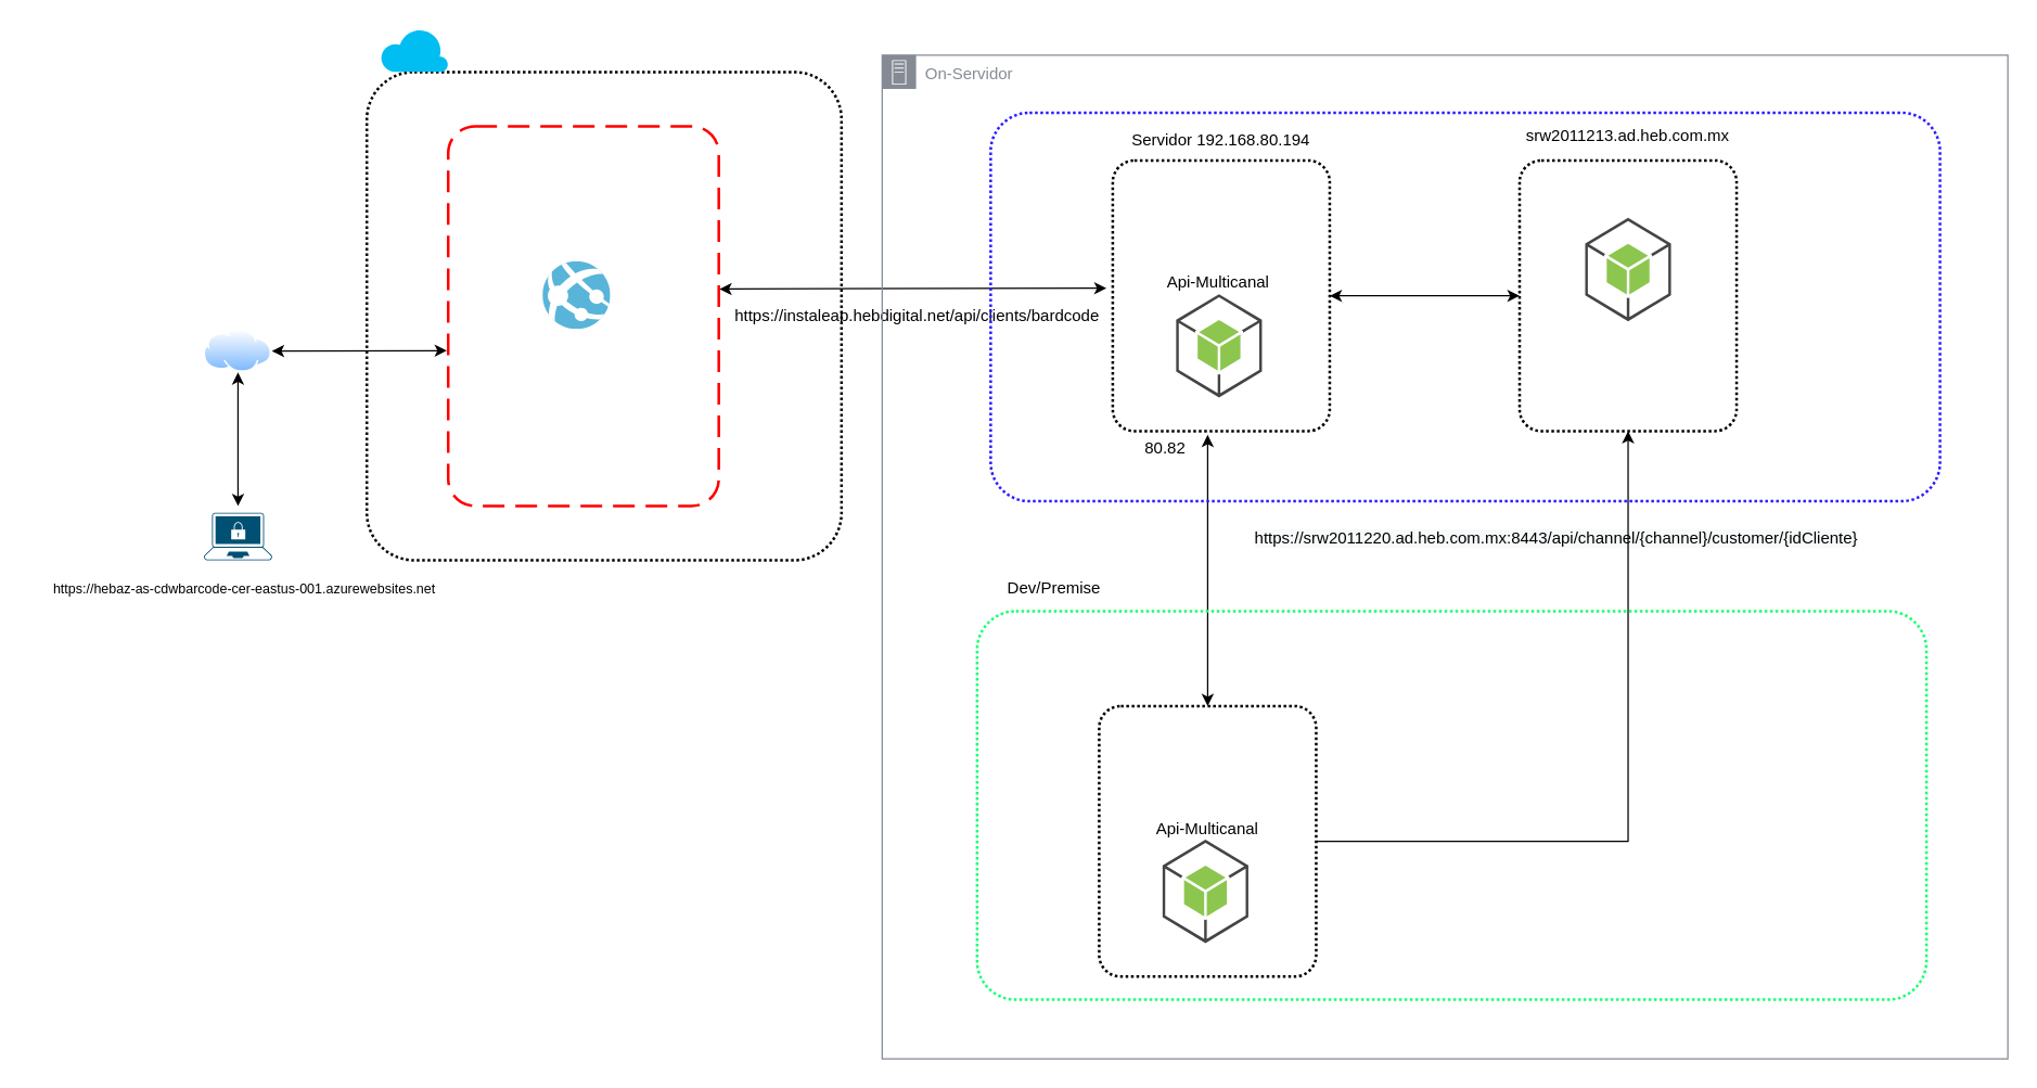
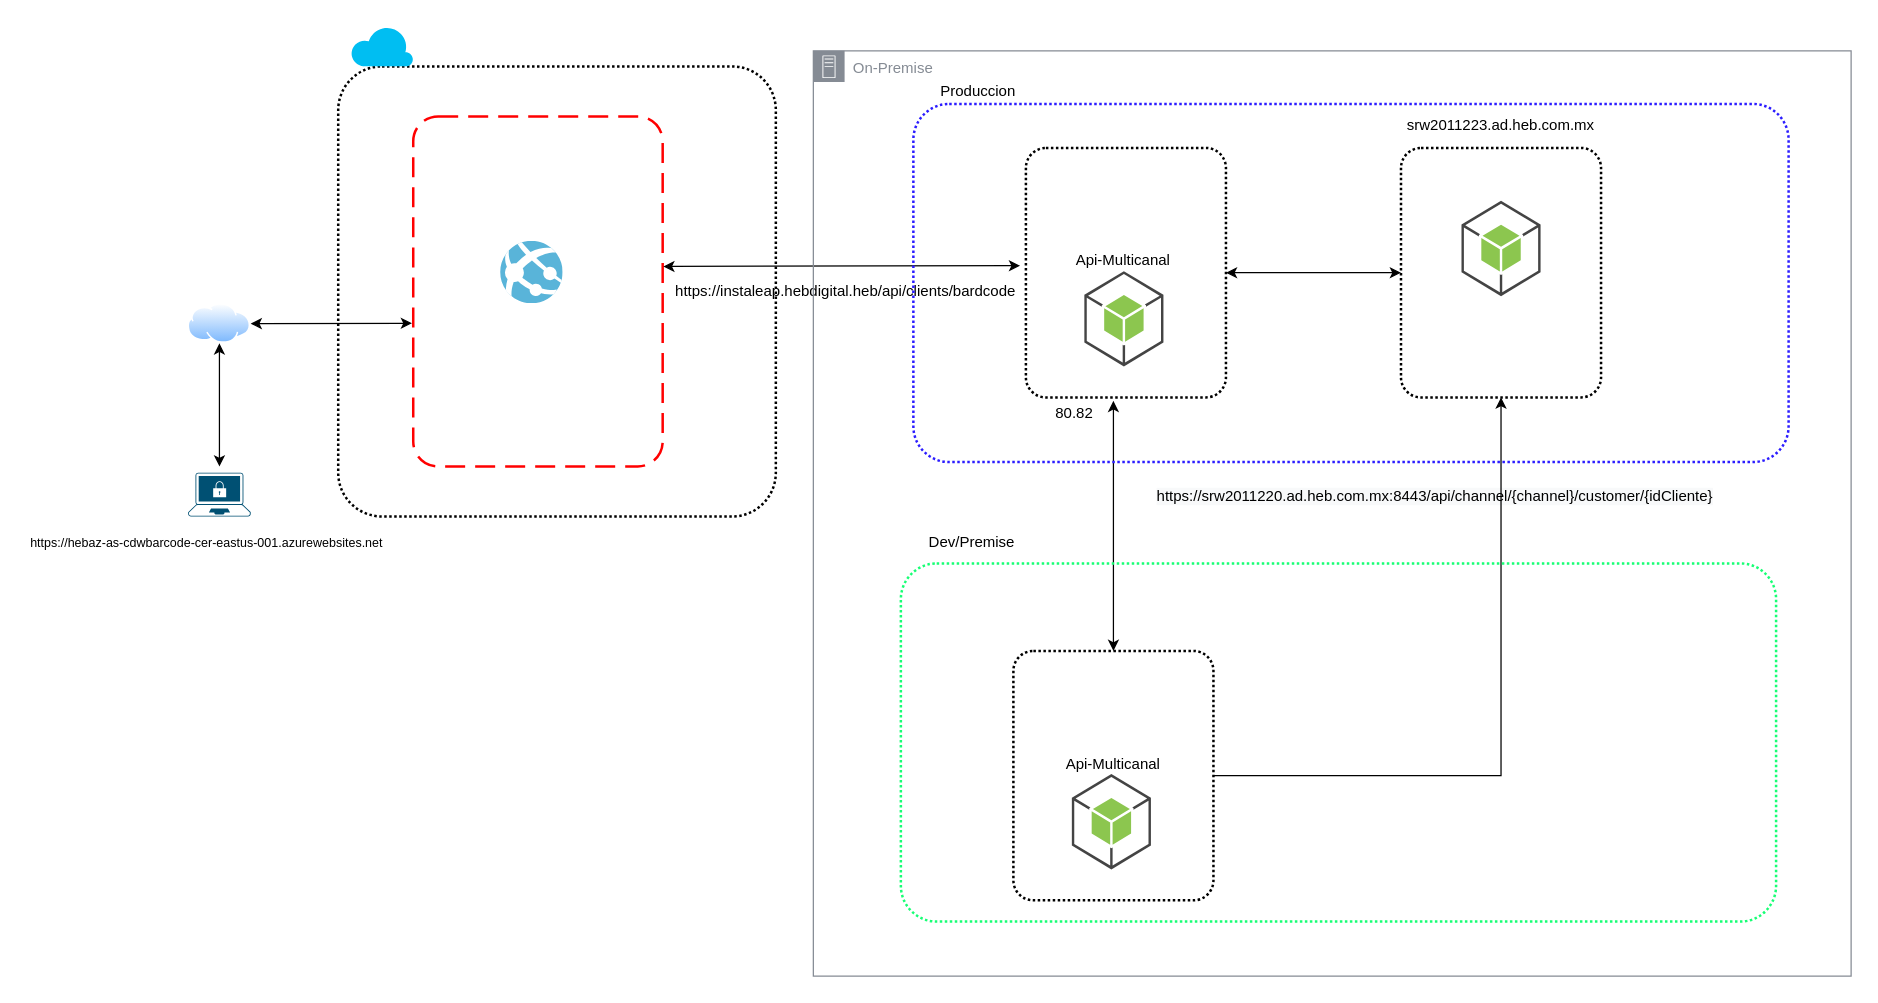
  <mxCell id="0" />
  <mxCell id="1" parent="0" />
  <mxCell id="2" value="" style="rounded=1;arcSize=10;dashed=1;fillColor=none;gradientColor=none;dashPattern=1 1;strokeWidth=2;" vertex="1" parent="1"><mxGeometry x="270" y="52.5" width="350" height="360" as="geometry" /></mxCell>
  <mxCell id="3" value="" style="aspect=fixed;perimeter=ellipsePerimeter;html=1;align=center;shadow=0;dashed=0;spacingTop=3;image;image=img/lib/active_directory/internet_cloud.svg;" vertex="1" parent="1"><mxGeometry x="150" y="242.5" width="50" height="31.5" as="geometry" /></mxCell>
  <mxCell id="4" value="" style="endArrow=classic;startArrow=classic;html=1;exitX=1;exitY=0.5;exitDx=0;exitDy=0;entryX=-0.005;entryY=0.591;entryDx=0;entryDy=0;entryPerimeter=0;" edge="1" parent="1" source="3"><mxGeometry width="50" height="50" relative="1" as="geometry"><mxPoint x="360" y="282.5" as="sourcePoint" /><mxPoint x="329" y="257.98" as="targetPoint" /></mxGeometry></mxCell>
  <mxCell id="5" value="" style="rounded=1;arcSize=10;dashed=1;strokeColor=#ff0000;fillColor=none;gradientColor=none;dashPattern=8 4;strokeWidth=2;" vertex="1" parent="1"><mxGeometry x="330" y="92.5" width="199.5" height="280" as="geometry" /></mxCell>
  <mxCell id="6" value="" style="sketch=0;aspect=fixed;html=1;points=[];align=center;image;fontSize=12;image=img/lib/mscae/App_Services.svg;" vertex="1" parent="1"><mxGeometry x="400" y="192.5" width="50" height="50" as="geometry" /></mxCell>
  <mxCell id="7" value="" style="points=[[0.13,0.02,0],[0.5,0,0],[0.87,0.02,0],[0.885,0.4,0],[0.985,0.985,0],[0.5,1,0],[0.015,0.985,0],[0.115,0.4,0]];verticalLabelPosition=bottom;sketch=0;html=1;verticalAlign=top;aspect=fixed;align=center;pointerEvents=1;shape=mxgraph.cisco19.secure_endpoints;fillColor=#005073;strokeColor=none;" vertex="1" parent="1"><mxGeometry x="150" y="377.5" width="50" height="35" as="geometry" /></mxCell>
- <mxCell id="8" value="&lt;span style=&quot;color: rgb(0 , 0 , 0) ; font-style: normal ; font-weight: 400 ; letter-spacing: normal ; text-indent: 0px ; text-transform: none ; word-spacing: 0px ; background-color: rgb(255 , 255 , 255) ; display: inline ; float: none&quot;&gt;&lt;font style=&quot;font-size: 10px&quot;&gt;https://hebaz-as-cdwbarcode-cer-eastus-001.azurewebsites.net&lt;/font&gt;&lt;/span&gt;" style="text;html=1;strokeColor=none;fillColor=none;align=center;verticalAlign=middle;whiteSpace=wrap;rounded=0;" vertex="1" parent="1"><mxGeometry x="35" y="422.5" width="290" height="20" as="geometry" /></mxCell>
+ <mxCell id="8" value="&lt;span style=&quot;color: rgb(0 , 0 , 0) ; font-style: normal ; font-weight: 400 ; letter-spacing: normal ; text-indent: 0px ; text-transform: none ; word-spacing: 0px ; background-color: rgb(255 , 255 , 255) ; display: inline ; float: none&quot;&gt;&lt;font style=&quot;font-size: 10px&quot;&gt;https://hebaz-as-cdwbarcode-cer-eastus-001.azurewebsites.net&lt;/font&gt;&lt;/span&gt;" style="text;html=1;strokeColor=none;fillColor=none;align=center;verticalAlign=middle;whiteSpace=wrap;rounded=0;" vertex="1" parent="1"><mxGeometry x="20" y="422.5" width="290" height="20" as="geometry" /></mxCell>
  <mxCell id="9" value="" style="endArrow=classic;startArrow=classic;html=1;entryX=0.5;entryY=1;entryDx=0;entryDy=0;" edge="1" parent="1" target="3"><mxGeometry width="50" height="50" relative="1" as="geometry"><mxPoint x="175" y="372.5" as="sourcePoint" /><mxPoint x="120" y="402.5" as="targetPoint" /></mxGeometry></mxCell>
  <mxCell id="10" value="" style="rounded=1;arcSize=10;dashed=1;fillColor=none;gradientColor=none;dashPattern=1 1;strokeWidth=2;" vertex="1" parent="1"><mxGeometry x="820" y="117.75" width="160" height="199.5" as="geometry" /></mxCell>
  <mxCell id="11" value="" style="shape=image;html=1;verticalAlign=top;verticalLabelPosition=bottom;labelBackgroundColor=#ffffff;imageAspect=0;aspect=fixed;image=https://cdn4.iconfinder.com/data/icons/logos-brands-5/24/nginx-128.png" vertex="1" parent="1"><mxGeometry x="866.75" y="132.5" width="66.5" height="66.5" as="geometry" /></mxCell>
  <mxCell id="12" value="" style="outlineConnect=0;dashed=0;verticalLabelPosition=bottom;verticalAlign=top;align=center;html=1;shape=mxgraph.aws3.android;fillColor=#8CC64F;gradientColor=none;" vertex="1" parent="1"><mxGeometry x="866.75" y="216.25" width="63.25" height="76.25" as="geometry" /></mxCell>
  <mxCell id="13" value="Api-Multicanal" style="text;html=1;strokeColor=none;fillColor=none;align=center;verticalAlign=middle;whiteSpace=wrap;rounded=0;" vertex="1" parent="1"><mxGeometry x="853.38" y="192.5" width="90" height="30" as="geometry" /></mxCell>
  <mxCell id="14" value="" style="endArrow=classic;startArrow=classic;html=1;entryX=-0.029;entryY=0.472;entryDx=0;entryDy=0;entryPerimeter=0;" edge="1" parent="1" target="10"><mxGeometry width="50" height="50" relative="1" as="geometry"><mxPoint x="530" y="212.5" as="sourcePoint" /><mxPoint x="770" y="232.5" as="targetPoint" /></mxGeometry></mxCell>
  <mxCell id="15" value="" style="verticalLabelPosition=bottom;html=1;verticalAlign=top;align=center;strokeColor=none;fillColor=#00BEF2;shape=mxgraph.azure.cloud;" vertex="1" parent="1"><mxGeometry x="280" y="20" width="50" height="32.5" as="geometry" /></mxCell>
  <mxCell id="16" value="" style="rounded=1;arcSize=10;dashed=1;fillColor=none;gradientColor=none;dashPattern=1 1;strokeWidth=2;" vertex="1" parent="1"><mxGeometry x="1120" y="117.75" width="160" height="199.5" as="geometry" /></mxCell>
  <mxCell id="17" value="&lt;meta charset=&quot;utf-8&quot;&gt;&lt;span style=&quot;color: rgb(0, 0, 0); font-family: helvetica; font-size: 12px; font-style: normal; font-weight: 400; letter-spacing: normal; text-align: center; text-indent: 0px; text-transform: none; word-spacing: 0px; background-color: rgb(248, 249, 250); display: inline; float: none;&quot;&gt;https://srw2011220.ad.heb.com.mx:8443/api/channel/{channel}/customer/{idCliente}&lt;/span&gt;" style="text;whiteSpace=wrap;html=1;" vertex="1" parent="1"><mxGeometry x="923.25" y="382.5" width="470" height="30" as="geometry" /></mxCell>
  <mxCell id="18" value="" style="outlineConnect=0;dashed=0;verticalLabelPosition=bottom;verticalAlign=top;align=center;html=1;shape=mxgraph.aws3.android;fillColor=#8CC64F;gradientColor=none;" vertex="1" parent="1"><mxGeometry x="1168.38" y="160" width="63.25" height="76.25" as="geometry" /></mxCell>
  <mxCell id="19" value="" style="endArrow=classic;startArrow=classic;html=1;entryX=0;entryY=0.5;entryDx=0;entryDy=0;exitX=1;exitY=0.5;exitDx=0;exitDy=0;" edge="1" parent="1" source="10" target="16"><mxGeometry width="50" height="50" relative="1" as="geometry"><mxPoint x="760" y="380" as="sourcePoint" /><mxPoint x="810" y="330" as="targetPoint" /></mxGeometry></mxCell>
- <mxCell id="20" value="https://instaleap.hebdigital.net/api/clients/bardcode" style="text;html=1;strokeColor=none;fillColor=none;align=center;verticalAlign=middle;whiteSpace=wrap;rounded=0;" vertex="1" parent="1"><mxGeometry x="529.5" y="222.5" width="292" height="20" as="geometry" /></mxCell>
+ <mxCell id="20" value="https://instaleap.hebdigital.heb/api/clients/bardcode" style="text;html=1;strokeColor=none;fillColor=none;align=center;verticalAlign=middle;whiteSpace=wrap;rounded=0;" vertex="1" parent="1"><mxGeometry x="529.5" y="222.5" width="292" height="20" as="geometry" /></mxCell>
  <mxCell id="21" style="edgeStyle=orthogonalEdgeStyle;rounded=0;orthogonalLoop=1;jettySize=auto;html=1;entryX=0.5;entryY=1;entryDx=0;entryDy=0;" edge="1" parent="1" source="22" target="16"><mxGeometry relative="1" as="geometry" /></mxCell>
  <mxCell id="22" value="" style="rounded=1;arcSize=10;dashed=1;fillColor=none;gradientColor=none;dashPattern=1 1;strokeWidth=2;" vertex="1" parent="1"><mxGeometry x="810" y="520" width="160" height="199.5" as="geometry" /></mxCell>
  <mxCell id="23" value="" style="shape=image;html=1;verticalAlign=top;verticalLabelPosition=bottom;labelBackgroundColor=#ffffff;imageAspect=0;aspect=fixed;image=https://cdn4.iconfinder.com/data/icons/logos-brands-5/24/nginx-128.png" vertex="1" parent="1"><mxGeometry x="856.75" y="534.75" width="66.5" height="66.5" as="geometry" /></mxCell>
  <mxCell id="24" value="" style="outlineConnect=0;dashed=0;verticalLabelPosition=bottom;verticalAlign=top;align=center;html=1;shape=mxgraph.aws3.android;fillColor=#8CC64F;gradientColor=none;" vertex="1" parent="1"><mxGeometry x="856.75" y="618.5" width="63.25" height="76.25" as="geometry" /></mxCell>
  <mxCell id="25" value="Api-Multicanal" style="text;html=1;strokeColor=none;fillColor=none;align=center;verticalAlign=middle;whiteSpace=wrap;rounded=0;" vertex="1" parent="1"><mxGeometry x="845" y="601.25" width="90" height="20" as="geometry" /></mxCell>
  <mxCell id="26" value="" style="endArrow=classic;startArrow=classic;html=1;entryX=0.5;entryY=0;entryDx=0;entryDy=0;" edge="1" parent="1" target="22"><mxGeometry width="50" height="50" relative="1" as="geometry"><mxPoint x="890" y="320" as="sourcePoint" /><mxPoint x="970" y="490" as="targetPoint" /></mxGeometry></mxCell>
  <mxCell id="27" value="80.82" style="text;html=1;strokeColor=none;fillColor=none;align=center;verticalAlign=middle;whiteSpace=wrap;rounded=0;" vertex="1" parent="1"><mxGeometry x="839" y="320" width="40" height="20" as="geometry" /></mxCell>
  <mxCell id="28" value="" style="rounded=1;arcSize=10;dashed=1;fillColor=none;gradientColor=none;dashPattern=1 1;strokeWidth=2;strokeColor=#17FF74;" vertex="1" parent="1"><mxGeometry y="450" width="700" height="286.5" as="geometry" x="720" /></mxCell>
  <mxCell id="29" value="" style="rounded=1;arcSize=10;dashed=1;fillColor=none;gradientColor=none;dashPattern=1 1;strokeWidth=2;strokeColor=#2B1CFF;" vertex="1" parent="1"><mxGeometry x="730" y="82.5" width="700" height="286.5" as="geometry" /></mxCell>
- <mxCell id="30" value="On-Servidor" style="sketch=0;outlineConnect=0;gradientColor=none;html=1;whiteSpace=wrap;fontSize=12;fontStyle=0;shape=mxgraph.aws4.group;grIcon=mxgraph.aws4.group_on_premise;strokeColor=#858B94;fillColor=none;verticalAlign=top;align=left;spacingLeft=30;fontColor=#858B94;dashed=0;" vertex="1" parent="1"><mxGeometry x="650" y="40" width="830" height="740" as="geometry" /></mxCell>
- <mxCell id="31" value="srw2011213.ad.heb.com.mx" style="text;html=1;strokeColor=none;fillColor=none;align=center;verticalAlign=middle;whiteSpace=wrap;rounded=0;" vertex="1" parent="1"><mxGeometry x="1120" y="90" width="160" height="20" as="geometry" /></mxCell>
+ <mxCell id="30" value="On-Premise" style="sketch=0;outlineConnect=0;gradientColor=none;html=1;whiteSpace=wrap;fontSize=12;fontStyle=0;shape=mxgraph.aws4.group;grIcon=mxgraph.aws4.group_on_premise;strokeColor=#858B94;fillColor=none;verticalAlign=top;align=left;spacingLeft=30;fontColor=#858B94;dashed=0;" vertex="1" parent="1"><mxGeometry x="650" y="40" width="830" height="740" as="geometry" /></mxCell>
+ <mxCell id="31" value="srw2011223.ad.heb.com.mx" style="text;html=1;strokeColor=none;fillColor=none;align=center;verticalAlign=middle;whiteSpace=wrap;rounded=0;" vertex="1" parent="1"><mxGeometry x="1120" y="90" width="160" height="20" as="geometry" /></mxCell>
  <mxCell id="32" value="Dev/Premise" style="text;html=1;strokeColor=none;fillColor=none;align=center;verticalAlign=middle;whiteSpace=wrap;rounded=0;" vertex="1" parent="1"><mxGeometry x="731.5" y="422.5" width="90" height="20" as="geometry" /></mxCell>
- <mxCell id="34" value="Servidor 192.168.80.194" style="text;html=1;strokeColor=none;fillColor=none;align=center;verticalAlign=middle;whiteSpace=wrap;rounded=0;" vertex="1" parent="1"><mxGeometry x="830" y="92.5" width="140" height="20" as="geometry" /></mxCell>
+ <mxCell id="33" value="Produccion" style="text;html=1;strokeColor=none;fillColor=none;align=center;verticalAlign=middle;whiteSpace=wrap;rounded=0;" vertex="1" parent="1"><mxGeometry x="741.5" y="62.5" width="80" height="20" as="geometry" /></mxCell>
